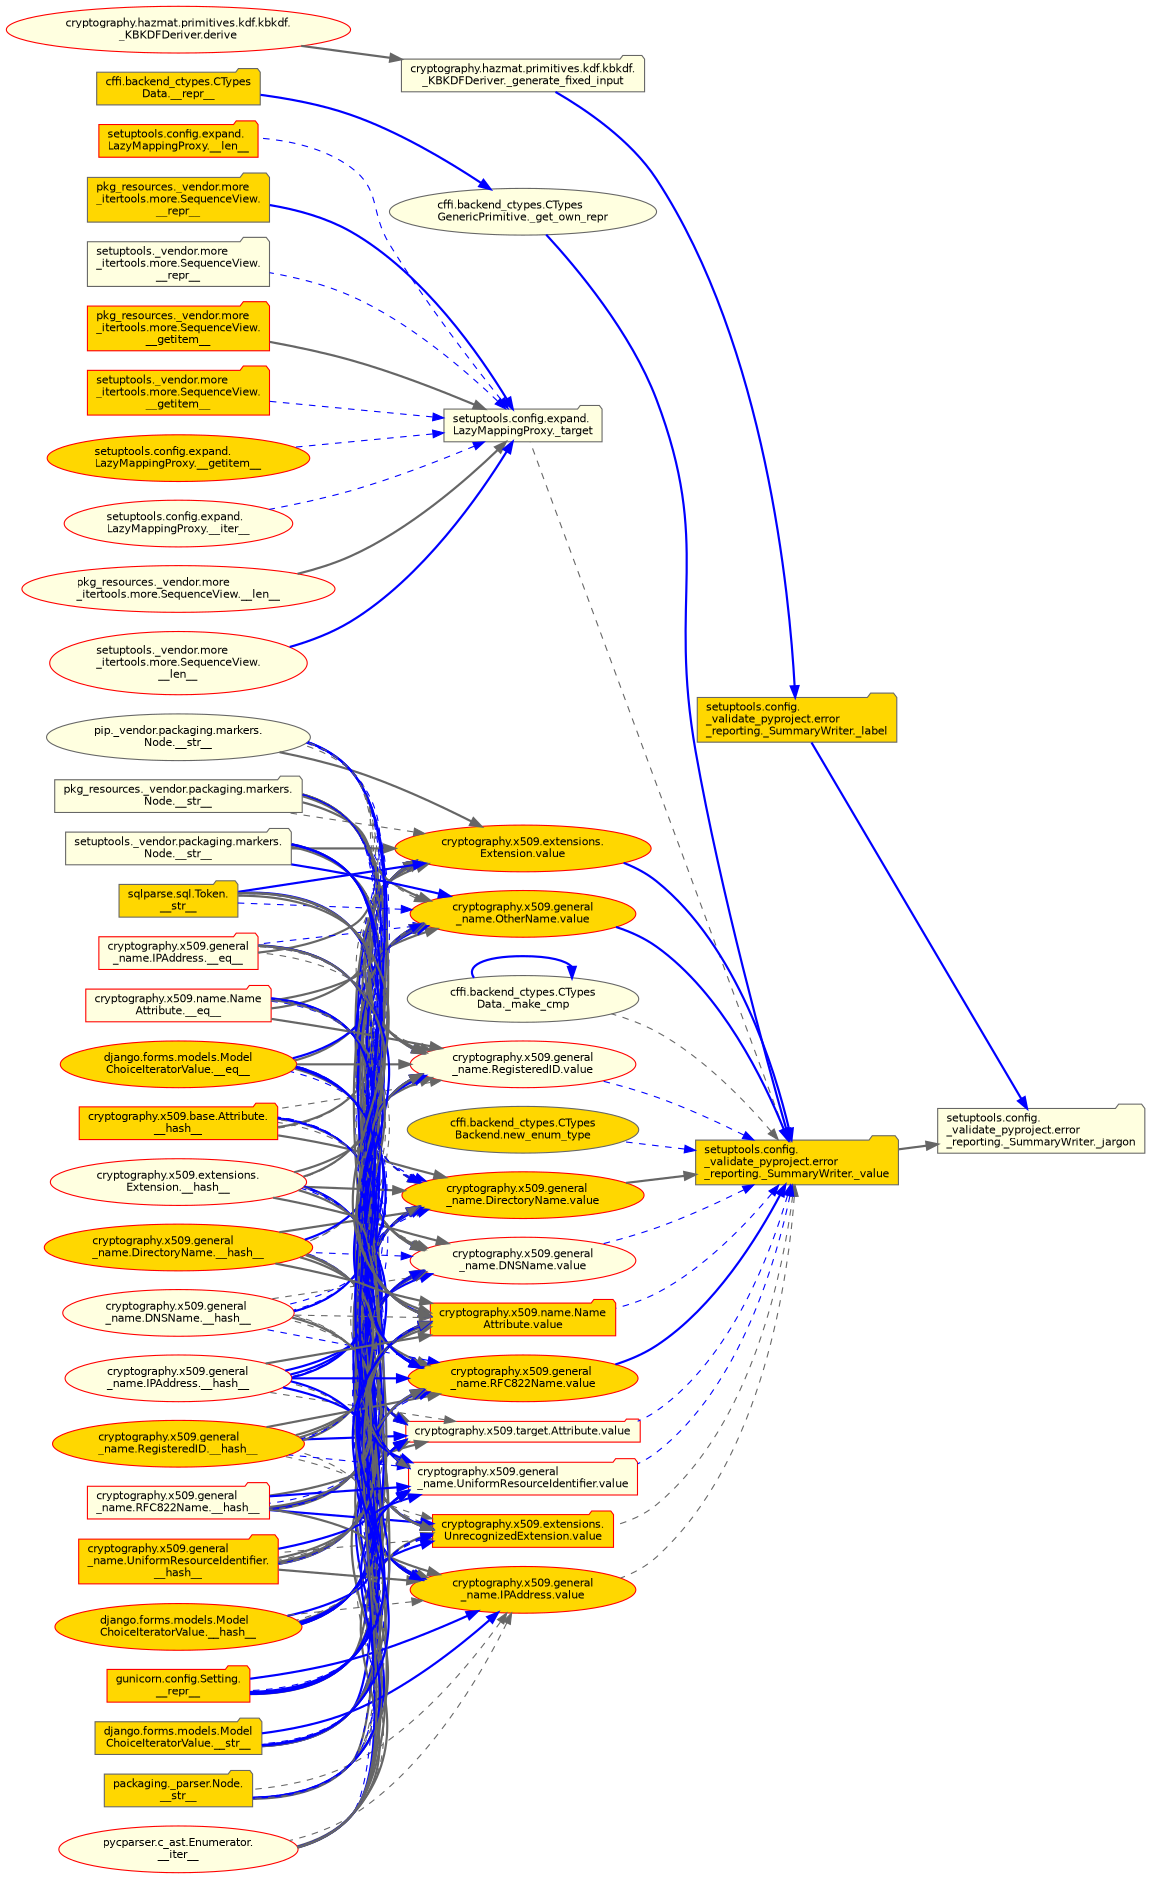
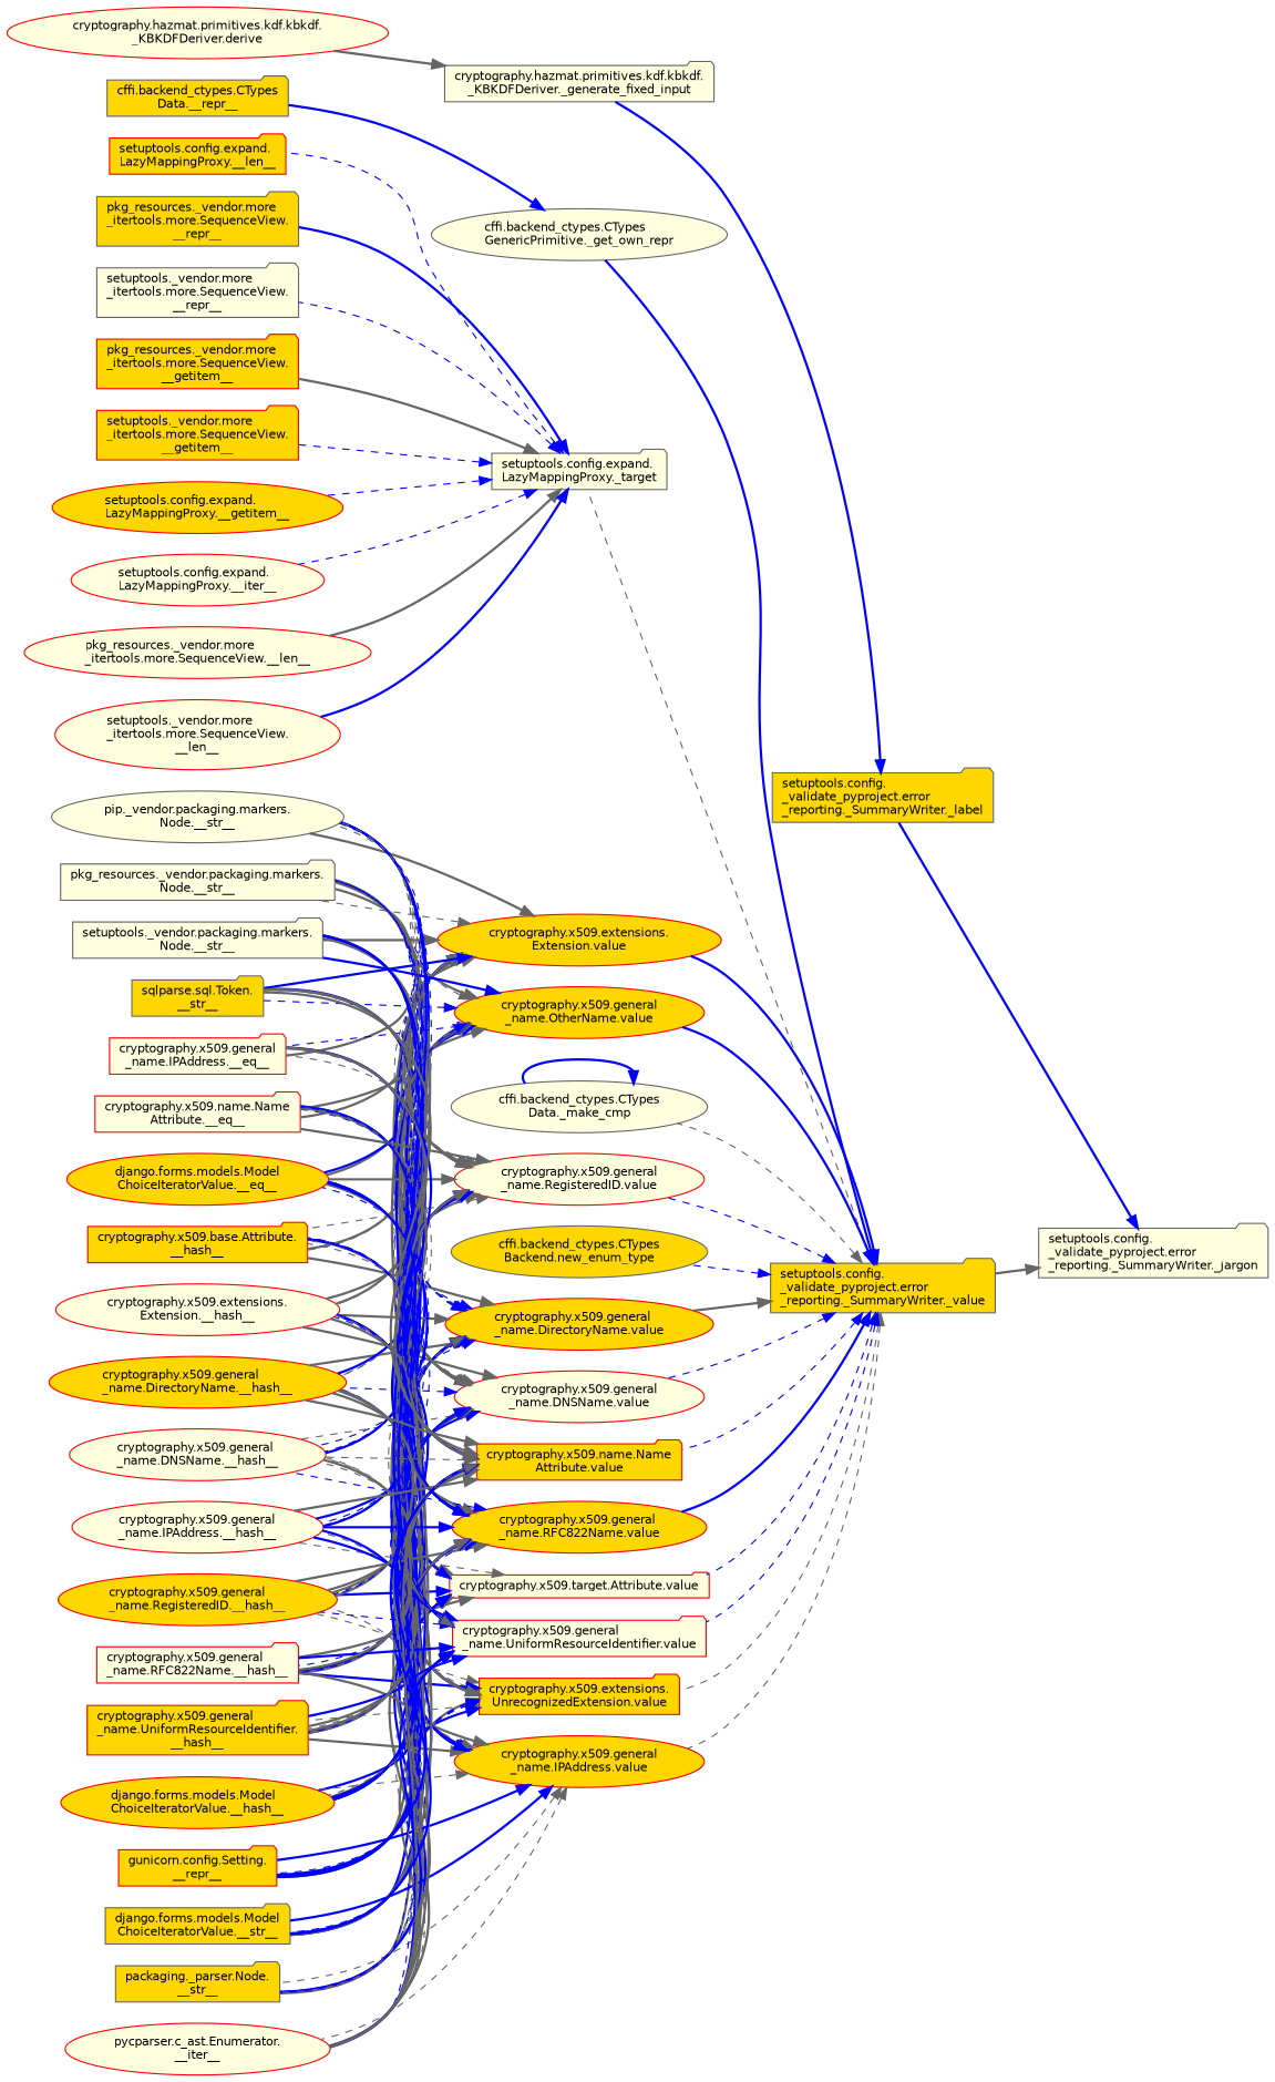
  digraph {
    rankdir=RL
    node [color=red fillcolor=gold fontname=Helvetica fontsize=10 shape=folder style=filled]
    edge [color=blue dir=back fontname=Helvetica fontsize=10 labelfontname=Helvetica labelfontsize=10 style=bold]
    n1 [color=gray40 fillcolor=lightyellow fontcolor=black height=0.2 label="setuptools.config.\l_validate_pyproject.error\l_reporting._SummaryWriter._jargon" width=0.4]
    n2 [color=grey40 height=0.2 label="setuptools.config.\l_validate_pyproject.error\l_reporting._SummaryWriter._label" width=0.4]
    n3 [color=grey40 height=0.2 label="setuptools.config.\l_validate_pyproject.error\l_reporting._SummaryWriter._value" width=0.4]
    n4 [color=grey40 fillcolor=lightyellow height=0.2 label="cryptography.hazmat.primitives.kdf.kbkdf.\l_KBKDFDeriver._generate_fixed_input" width=0.4]
    n5 [color=grey40 fillcolor=lightyellow height=0.2 label="cffi.backend_ctypes.CTypes\lGenericPrimitive._get_own_repr" shape=ellipse width=0.4]
    n6 [color=grey40 fillcolor=lightyellow height=0.2 label="cffi.backend_ctypes.CTypes\lData._make_cmp" shape=ellipse width=0.4]
    n7 [color=grey40 fillcolor=lightyellow height=0.2 label="setuptools.config.expand.\lLazyMappingProxy._target" width=0.4]
    n8 [color=grey40 height=0.2 label="cffi.backend_ctypes.CTypes\lBackend.new_enum_type" shape=ellipse width=0.4]
    n9 [fillcolor=lightyellow height=0.2 label="cryptography.x509.target.Attribute.value" width=0.4]
    n10 [height=0.2 label="cryptography.x509.extensions.\lExtension.value" shape=ellipse width=0.4]
    n11 [height=0.2 label="cryptography.x509.extensions.\lUnrecognizedExtension.value" width=0.4]
    n12 [height=0.2 label="cryptography.x509.general\l_name.DirectoryName.value" shape=ellipse width=0.4]
    n13 [fillcolor=lightyellow height=0.2 label="cryptography.x509.general\l_name.DNSName.value" shape=ellipse width=0.4]
    n14 [height=0.2 label="cryptography.x509.general\l_name.IPAddress.value" shape=ellipse width=0.4]
    n15 [height=0.2 label="cryptography.x509.general\l_name.OtherName.value" shape=ellipse width=0.4]
    n16 [fillcolor=lightyellow height=0.2 label="cryptography.x509.general\l_name.RegisteredID.value" shape=ellipse width=0.4]
    n17 [height=0.2 label="cryptography.x509.general\l_name.RFC822Name.value" shape=ellipse width=0.4]
    n18 [fillcolor=lightyellow height=0.2 label="cryptography.x509.general\l_name.UniformResourceIdentifier.value" width=0.4]
    n19 [height=0.2 label="cryptography.x509.name.Name\lAttribute.value" width=0.4]
    n20 [fillcolor=lightyellow height=0.2 label="cryptography.hazmat.primitives.kdf.kbkdf.\l_KBKDFDeriver.derive" shape=ellipse width=0.4]
    n21 [color=grey40 height=0.2 label="cffi.backend_ctypes.CTypes\lData.__repr__" width=0.4]
    n22 [height=0.2 label="pkg_resources._vendor.more\l_itertools.more.SequenceView.\l__getitem__" width=0.4]
    n23 [height=0.2 label="setuptools._vendor.more\l_itertools.more.SequenceView.\l__getitem__" width=0.4]
    n24 [height=0.2 label="setuptools.config.expand.\lLazyMappingProxy.__getitem__" shape=ellipse width=0.4]
    n25 [fillcolor=lightyellow height=0.2 label="setuptools.config.expand.\lLazyMappingProxy.__iter__" shape=ellipse width=0.4]
    n26 [fillcolor=lightyellow height=0.2 label="pkg_resources._vendor.more\l_itertools.more.SequenceView.__len__" shape=ellipse width=0.4]
    n27 [fillcolor=lightyellow height=0.2 label="setuptools._vendor.more\l_itertools.more.SequenceView.\l__len__" shape=ellipse width=0.4]
    n28 [height=0.2 label="setuptools.config.expand.\lLazyMappingProxy.__len__" width=0.4]
    n29 [color=grey40 height=0.2 label="pkg_resources._vendor.more\l_itertools.more.SequenceView.\l__repr__" width=0.4]
    n30 [color=grey40 fillcolor=lightyellow height=0.2 label="setuptools._vendor.more\l_itertools.more.SequenceView.\l__repr__" width=0.4]
    n31 [fillcolor=lightyellow height=0.2 label="cryptography.x509.general\l_name.IPAddress.__eq__" width=0.4]
    n32 [fillcolor=lightyellow height=0.2 label="cryptography.x509.name.Name\lAttribute.__eq__" width=0.4]
    n33 [height=0.2 label="django.forms.models.Model\lChoiceIteratorValue.__eq__" shape=ellipse width=0.4]
    n34 [height=0.2 label="cryptography.x509.base.Attribute.\l__hash__" width=0.4]
    n35 [fillcolor=lightyellow height=0.2 label="cryptography.x509.extensions.\lExtension.__hash__" shape=ellipse width=0.4]
    n36 [height=0.2 label="cryptography.x509.general\l_name.DirectoryName.__hash__" shape=ellipse width=0.4]
    n37 [fillcolor=lightyellow height=0.2 label="cryptography.x509.general\l_name.DNSName.__hash__" shape=ellipse width=0.4]
    n38 [fillcolor=lightyellow height=0.2 label="cryptography.x509.general\l_name.IPAddress.__hash__" shape=ellipse width=0.4]
    n39 [height=0.2 label="cryptography.x509.general\l_name.RegisteredID.__hash__" shape=ellipse width=0.4]
    n40 [fillcolor=lightyellow height=0.2 label="cryptography.x509.general\l_name.RFC822Name.__hash__" width=0.4]
    n41 [height=0.2 label="cryptography.x509.general\l_name.UniformResourceIdentifier.\l__hash__" width=0.4]
    n42 [height=0.2 label="django.forms.models.Model\lChoiceIteratorValue.__hash__" shape=ellipse width=0.4]
    n43 [fillcolor=lightyellow height=0.2 label="pycparser.c_ast.Enumerator.\l__iter__" shape=ellipse width=0.4]
    n44 [height=0.2 label="gunicorn.config.Setting.\l__repr__" width=0.4]
    n45 [color=grey40 height=0.2 label="django.forms.models.Model\lChoiceIteratorValue.__str__" width=0.4]
    n46 [color=grey40 height=0.2 label="packaging._parser.Node.\l__str__" width=0.4]
    n47 [color=grey40 fillcolor=lightyellow height=0.2 label="pip._vendor.packaging.markers.\lNode.__str__" shape=ellipse width=0.4]
    n48 [color=grey40 fillcolor=lightyellow height=0.2 label="pkg_resources._vendor.packaging.markers.\lNode.__str__" width=0.4]
    n49 [color=grey40 fillcolor=lightyellow height=0.2 label="setuptools._vendor.packaging.markers.\lNode.__str__" width=0.4]
    n50 [color=grey40 height=0.2 label="sqlparse.sql.Token.\l__str__" width=0.4]
    n1 -> n2
    n1 -> n3 [color=gray40]
    n2 -> n4
    n3 -> n5
    n3 -> n6 [color=gray40 style=dashed]
    n3 -> n7 [color=gray40 style=dashed]
    n3 -> n8 [style=dashed]
    n3 -> n9 [style=dashed]
    n3 -> n10
    n3 -> n11 [color=gray40 style=dashed]
    n3 -> n12 [color=gray40]
    n3 -> n13 [style=dashed]
    n3 -> n14 [color=gray40 style=dashed]
    n3 -> n15
    n3 -> n16 [style=dashed]
    n3 -> n17
    n3 -> n18 [style=dashed]
    n3 -> n19 [style=dashed]
    n4 -> n20 [color=gray40]
    n5 -> n21
    n6 -> n6
    n7 -> n22 [color=gray40]
    n7 -> n23 [style=dashed]
    n7 -> n24 [style=dashed]
    n7 -> n25 [style=dashed]
    n7 -> n26 [color=gray40]
    n7 -> n27
    n7 -> n28 [style=dashed]
    n7 -> n29
    n7 -> n30 [style=dashed]
    n9 -> n31 [color=gray40]
    n9 -> n32 [color=gray40 style=dashed]
    n9 -> n33
    n9 -> n34 [style=dashed]
    n9 -> n35 [style=dashed]
    n9 -> n36 [color=gray40]
    n9 -> n37 [color=gray40 style=dashed]
    n9 -> n38 [color=gray40 style=dashed]
    n9 -> n39
    n9 -> n40 [color=gray40]
    n9 -> n41 [color=gray40]
    n9 -> n42 [color=gray40]
    n9 -> n43 [color=gray40]
    n9 -> n44 [style=dashed]
    n9 -> n45
    n9 -> n46
    n9 -> n47 [style=dashed]
    n9 -> n48
    n9 -> n49 [color=gray40 style=dashed]
    n9 -> n50 [style=dashed]
    n10 -> n31 [color=gray40]
    n10 -> n32 [color=gray40]
    n10 -> n33 [color=gray40]
    n10 -> n34 [color=gray40 style=dashed]
    n10 -> n35 [color=gray40 style=dashed]
    n10 -> n36 [color=gray40 style=dashed]
    n10 -> n37 [style=dashed]
    n10 -> n38 [style=dashed]
    n10 -> n39 [color=gray40]
    n10 -> n40 [style=dashed]
    n10 -> n41
    n10 -> n42 [color=gray40]
    n10 -> n44 [color=gray40]
    n10 -> n45
    n10 -> n46 [color=gray40]
    n10 -> n47 [color=gray40]
    n10 -> n48 [color=gray40 style=dashed]
    n10 -> n49 [color=gray40]
    n10 -> n50
    n11 -> n31 [color=gray40 style=dashed]
    n11 -> n32 [style=dashed]
    n11 -> n33 [style=dashed]
    n11 -> n34 [style=dashed]
-   n11 -> n35
+   n11 -> n35 [color=gray40]
    n11 -> n36 [style=dashed]
    n11 -> n37 [color=gray40 style=dashed]
    n11 -> n38 [color=gray40 style=dashed]
    n11 -> n39 [color=gray40 style=dashed]
    n11 -> n40
    n11 -> n41 [color=gray40 style=dashed]
    n11 -> n42
    n11 -> n43 [color=gray40]
    n11 -> n44 [style=dashed]
    n11 -> n45 [style=dashed]
    n11 -> n46 [style=dashed]
    n11 -> n47
    n11 -> n48 [color=gray40]
    n11 -> n49 [color=gray40]
    n11 -> n50 [color=gray40 style=dashed]
    n12 -> n31 [color=gray40 style=dashed]
    n12 -> n32 [style=dashed]
    n12 -> n33 [style=dashed]
    n12 -> n34 [color=gray40]
    n12 -> n35 [color=gray40]
    n12 -> n36 [color=gray40]
    n12 -> n37 [style=dashed]
-   n12 -> n38
+   n12 -> n38 [style=dashed]
    n12 -> n39 [style=dashed]
    n12 -> n40
    n12 -> n41 [color=gray40 style=dashed]
    n12 -> n42 [color=gray40]
    n12 -> n43 [color=gray40]
    n12 -> n44 [color=gray40]
    n12 -> n45
    n12 -> n46 [color=gray40 style=dashed]
    n12 -> n47 [color=gray40 style=dashed]
    n12 -> n48 [style=dashed]
    n12 -> n49 [color=gray40 style=dashed]
    n12 -> n50 [style=dashed]
    n13 -> n31 [color=gray40 style=dashed]
    n13 -> n32 [color=gray40]
    n13 -> n33 [color=gray40]
    n13 -> n34 [color=gray40 style=dashed]
    n13 -> n35 [color=gray40]
    n13 -> n36 [style=dashed]
    n13 -> n37 [color=gray40 style=dashed]
    n13 -> n38
    n13 -> n39 [color=gray40]
    n13 -> n40
    n13 -> n41
    n13 -> n42 [color=gray40]
    n13 -> n43 [color=gray40]
    n13 -> n44
    n13 -> n45 [color=gray40 style=dashed]
    n13 -> n46 [style=dashed]
    n13 -> n47 [color=gray40 style=dashed]
    n13 -> n48 [style=dashed]
    n13 -> n49 [style=dashed]
    n13 -> n50 [color=gray40]
    n14 -> n31 [color=gray40 style=dashed]
    n14 -> n32
    n14 -> n33 [style=dashed]
    n14 -> n34 [style=dashed]
    n14 -> n35
    n14 -> n36 [style=dashed]
    n14 -> n37 [color=gray40 style=dashed]
    n14 -> n38
    n14 -> n39 [color=gray40 style=dashed]
    n14 -> n40 [color=gray40]
    n14 -> n41 [color=gray40]
    n14 -> n42 [color=gray40 style=dashed]
    n14 -> n43 [color=gray40 style=dashed]
    n14 -> n44
    n14 -> n45
    n14 -> n46 [color=gray40 style=dashed]
    n14 -> n47 [style=dashed]
    n14 -> n48 [color=gray40]
    n14 -> n49 [color=gray40 style=dashed]
    n14 -> n50
    n15 -> n31 [style=dashed]
    n15 -> n32 [color=gray40]
    n15 -> n33
    n15 -> n34 [color=gray40]
    n15 -> n35 [color=gray40]
    n15 -> n36 [color=gray40 style=dashed]
    n15 -> n37
    n15 -> n38
    n15 -> n39 [color=gray40 style=dashed]
    n15 -> n40 [color=gray40]
    n15 -> n41 [color=gray40]
    n15 -> n42
    n15 -> n43 [style=dashed]
    n15 -> n44 [color=gray40 style=dashed]
    n15 -> n45 [color=gray40]
    n15 -> n46 [style=dashed]
    n15 -> n47 [color=gray40 style=dashed]
    n15 -> n48 [color=gray40]
    n15 -> n49
    n15 -> n50 [style=dashed]
    n16 -> n31 [color=gray40 style=dashed]
    n16 -> n32 [color=gray40]
    n16 -> n33 [color=gray40]
    n16 -> n34 [color=gray40 style=dashed]
    n16 -> n35 [color=gray40]
    n16 -> n36
    n16 -> n37 [style=dashed]
    n16 -> n38 [style=dashed]
    n16 -> n39 [style=dashed]
    n16 -> n40 [style=dashed]
    n16 -> n41 [style=dashed]
    n16 -> n42
    n16 -> n43 [color=gray40]
    n16 -> n44
    n16 -> n45 [color=gray40]
    n16 -> n46 [color=gray40 style=dashed]
    n16 -> n47 [style=dashed]
    n16 -> n48 [color=gray40]
    n16 -> n49 [color=gray40]
    n16 -> n50 [color=gray40]
    n17 -> n31
    n17 -> n32 [color=gray40]
    n17 -> n33 [style=dashed]
    n17 -> n34
    n17 -> n35 [style=dashed]
    n17 -> n36 [color=gray40]
    n17 -> n37 [style=dashed]
    n17 -> n38
    n17 -> n39 [color=gray40]
    n17 -> n40 [style=dashed]
    n17 -> n41 [color=gray40 style=dashed]
    n17 -> n42
    n17 -> n43
    n17 -> n44 [style=dashed]
    n17 -> n45 [style=dashed]
    n17 -> n46 [color=gray40]
    n17 -> n47 [style=dashed]
    n17 -> n48 [style=dashed]
    n17 -> n49
    n17 -> n50 [style=dashed]
    n18 -> n31 [style=dashed]
    n18 -> n32
    n18 -> n33 [style=dashed]
    n18 -> n34 [style=dashed]
    n18 -> n35 [color=gray40 style=dashed]
    n18 -> n36 [color=gray40]
    n18 -> n37 [color=gray40]
    n18 -> n38
    n18 -> n39 [style=dashed]
    n18 -> n40
    n18 -> n41
    n18 -> n42 [color=gray40 style=dashed]
    n18 -> n43 [color=gray40 style=dashed]
    n18 -> n44
    n18 -> n45 [style=dashed]
    n18 -> n46
    n18 -> n47
    n18 -> n48 [style=dashed]
    n18 -> n49
    n18 -> n50 [color=gray40 style=dashed]
    n19 -> n31 [color=gray40]
    n19 -> n32 [color=gray40 style=dashed]
    n19 -> n33
    n19 -> n34 [color=gray40 style=dashed]
    n19 -> n35 [color=gray40]
    n19 -> n36 [color=gray40]
    n19 -> n37 [color=gray40 style=dashed]
    n19 -> n38 [color=gray40]
    n19 -> n39 [color=gray40]
    n19 -> n40 [color=gray40]
    n19 -> n41 [color=gray40]
    n19 -> n42 [style=dashed]
    n19 -> n43 [color=gray40]
    n19 -> n44
    n19 -> n45
    n19 -> n46 [color=gray40 style=dashed]
    n19 -> n47 [color=gray40 style=dashed]
    n19 -> n48 [style=dashed]
    n19 -> n49 [style=dashed]
    n19 -> n50 [color=gray40]
  }
